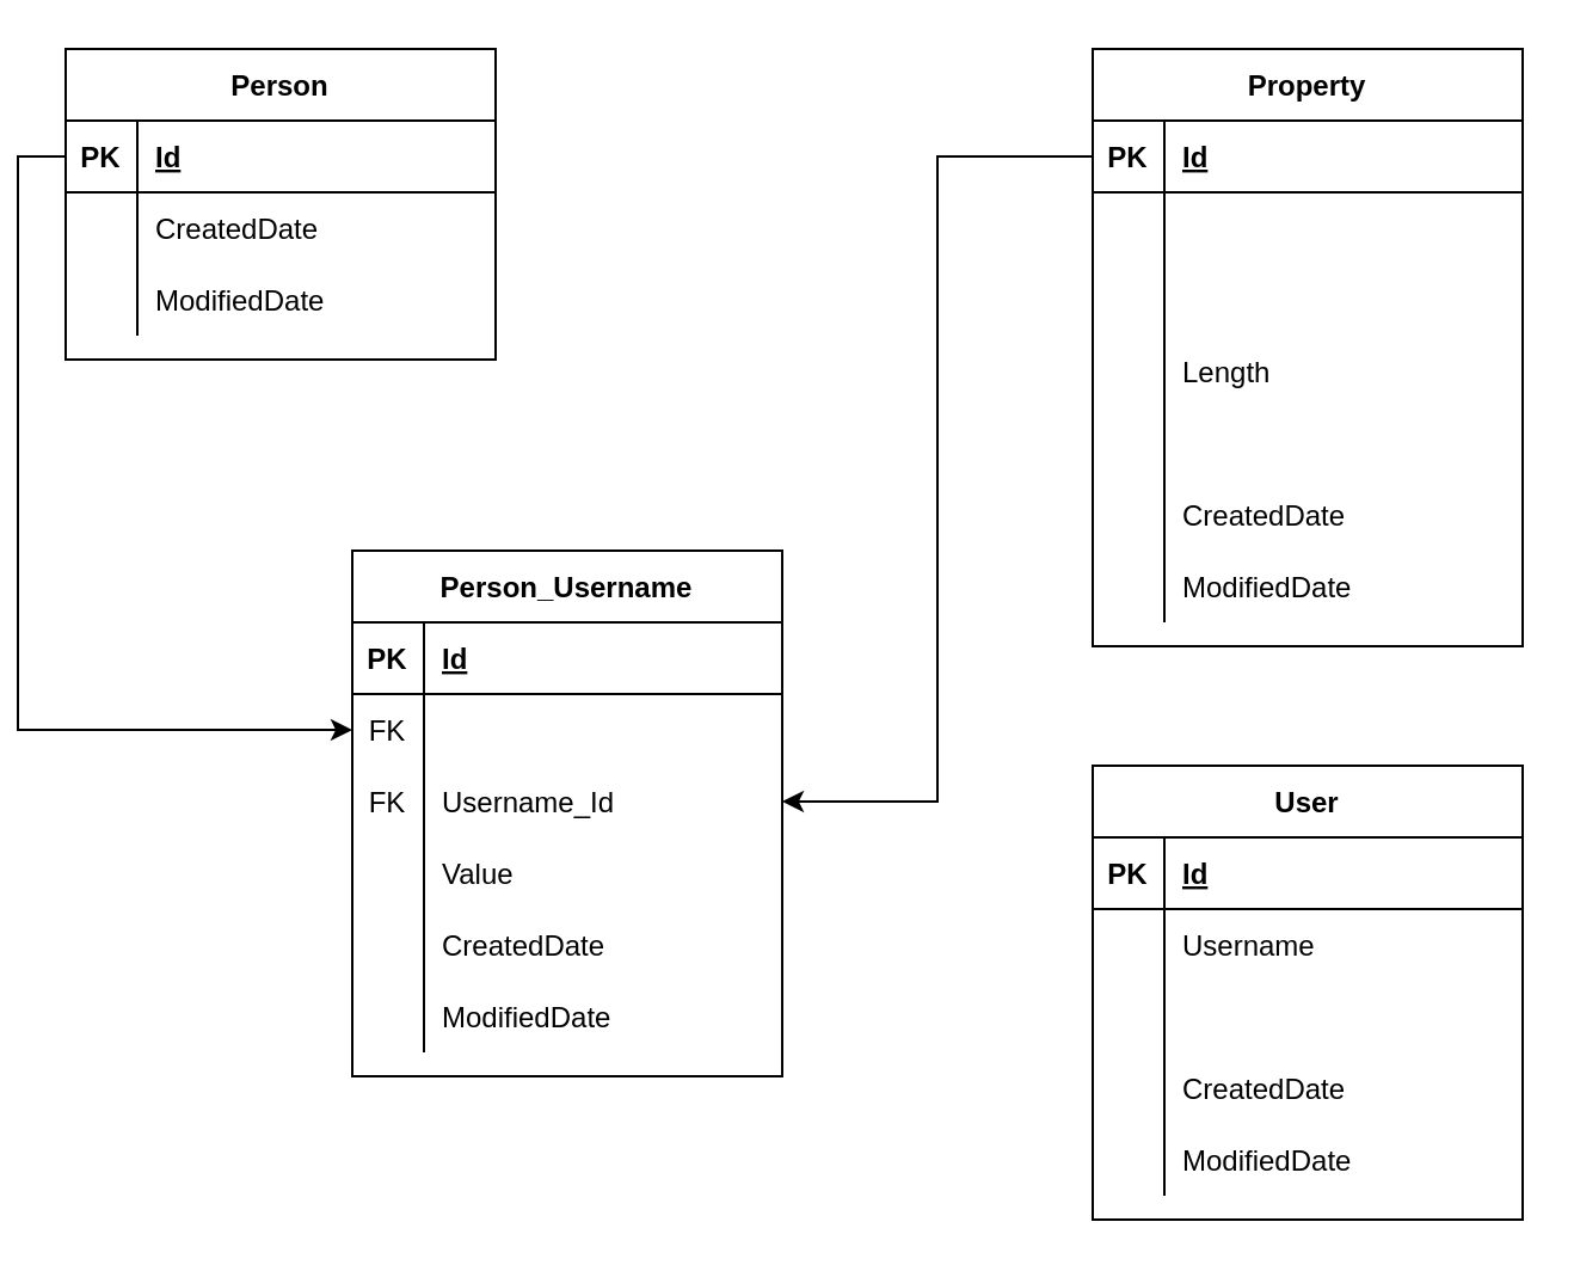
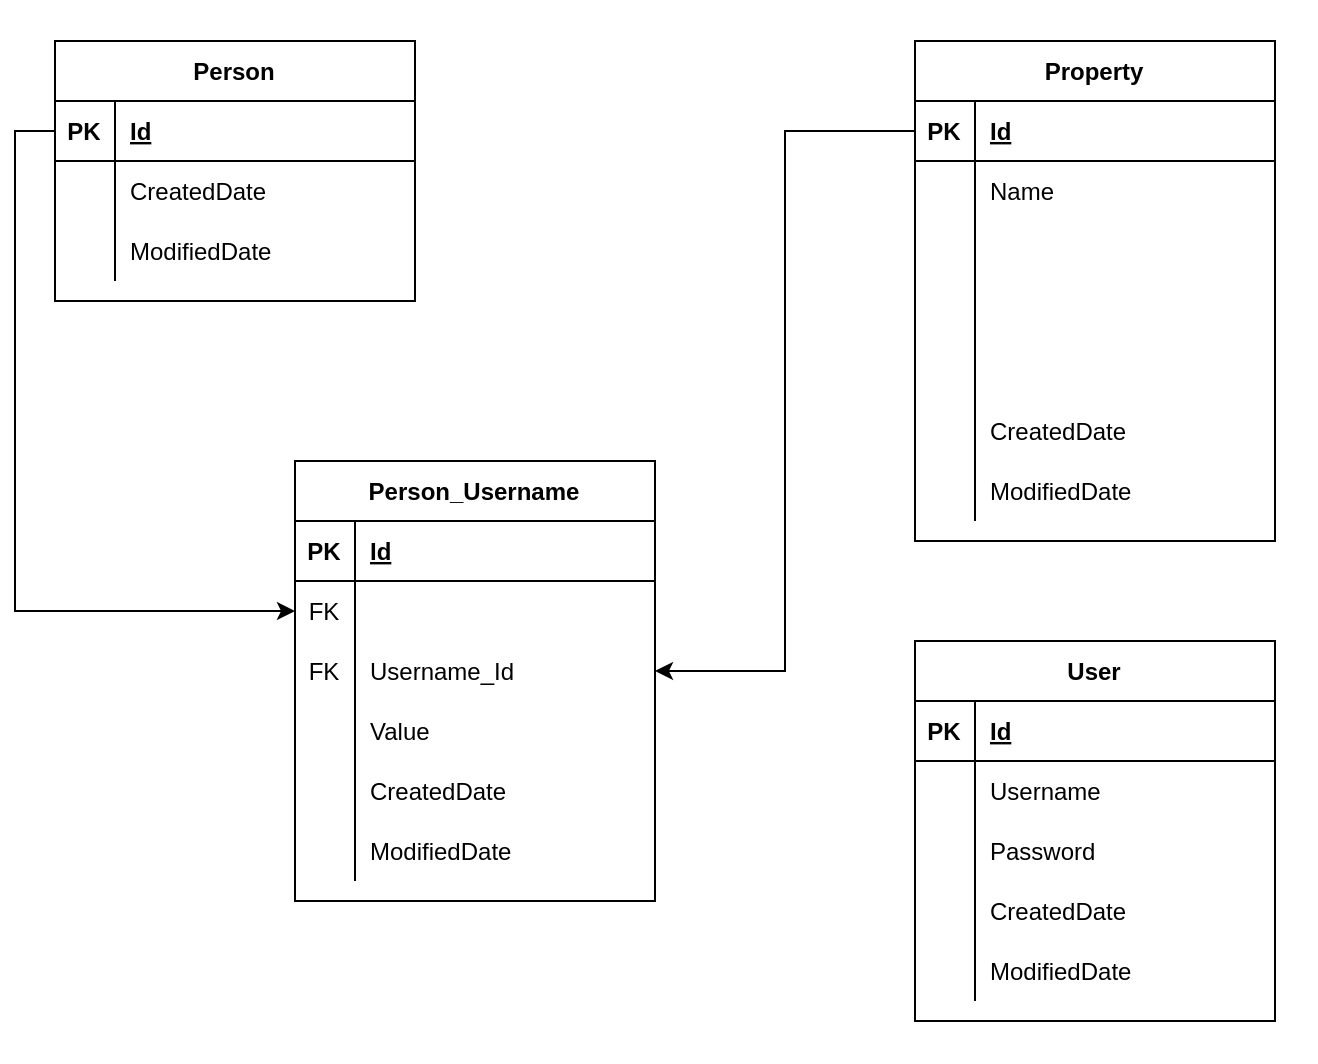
  <mxCell id="0" />
  <mxCell id="1" parent="0" />
  <mxCell id="2" value="Person" style="shape=table;startSize=30;container=1;collapsible=1;childLayout=tableLayout;fixedRows=1;rowLines=0;fontStyle=1;align=center;resizeLast=1;" vertex="1" parent="1"><mxGeometry x="20" y="20" width="180" height="130" as="geometry" /></mxCell>
  <mxCell id="3" value="" style="shape=partialRectangle;collapsible=0;dropTarget=0;pointerEvents=0;fillColor=none;top=0;left=0;bottom=1;right=0;points=[[0,0.5],[1,0.5]];portConstraint=eastwest;" vertex="1" parent="2"><mxGeometry y="30" width="180" height="30" as="geometry" /></mxCell>
  <mxCell id="4" value="PK" style="shape=partialRectangle;connectable=0;fillColor=none;top=0;left=0;bottom=0;right=0;fontStyle=1;overflow=hidden;" vertex="1" parent="3"><mxGeometry width="30" height="30" as="geometry" /></mxCell>
  <mxCell id="5" value="Id" style="shape=partialRectangle;connectable=0;fillColor=none;top=0;left=0;bottom=0;right=0;align=left;spacingLeft=6;fontStyle=5;overflow=hidden;" vertex="1" parent="3"><mxGeometry x="30" width="150" height="30" as="geometry" /></mxCell>
  <mxCell id="6" value="" style="shape=partialRectangle;collapsible=0;dropTarget=0;pointerEvents=0;fillColor=none;top=0;left=0;bottom=0;right=0;points=[[0,0.5],[1,0.5]];portConstraint=eastwest;" vertex="1" parent="2"><mxGeometry y="60" width="180" height="30" as="geometry" /></mxCell>
  <mxCell id="7" value="" style="shape=partialRectangle;connectable=0;fillColor=none;top=0;left=0;bottom=0;right=0;editable=1;overflow=hidden;" vertex="1" parent="6"><mxGeometry width="30" height="30" as="geometry" /></mxCell>
  <mxCell id="8" value="CreatedDate" style="shape=partialRectangle;connectable=0;fillColor=none;top=0;left=0;bottom=0;right=0;align=left;spacingLeft=6;overflow=hidden;" vertex="1" parent="6"><mxGeometry x="30" width="150" height="30" as="geometry" /></mxCell>
  <mxCell id="9" value="" style="shape=partialRectangle;collapsible=0;dropTarget=0;pointerEvents=0;fillColor=none;top=0;left=0;bottom=0;right=0;points=[[0,0.5],[1,0.5]];portConstraint=eastwest;" vertex="1" parent="2"><mxGeometry y="90" width="180" height="30" as="geometry" /></mxCell>
  <mxCell id="10" value="" style="shape=partialRectangle;connectable=0;fillColor=none;top=0;left=0;bottom=0;right=0;editable=1;overflow=hidden;" vertex="1" parent="9"><mxGeometry width="30" height="30" as="geometry" /></mxCell>
  <mxCell id="11" value="ModifiedDate" style="shape=partialRectangle;connectable=0;fillColor=none;top=0;left=0;bottom=0;right=0;align=left;spacingLeft=6;overflow=hidden;" vertex="1" parent="9"><mxGeometry x="30" width="150" height="30" as="geometry" /></mxCell>
  <mxCell id="12" value="Property" style="shape=table;startSize=30;container=1;collapsible=1;childLayout=tableLayout;fixedRows=1;rowLines=0;fontStyle=1;align=center;resizeLast=1;" vertex="1" parent="1"><mxGeometry x="450" y="20" width="180" height="250" as="geometry" /></mxCell>
  <mxCell id="13" value="" style="shape=partialRectangle;collapsible=0;dropTarget=0;pointerEvents=0;fillColor=none;top=0;left=0;bottom=1;right=0;points=[[0,0.5],[1,0.5]];portConstraint=eastwest;" vertex="1" parent="12"><mxGeometry y="30" width="180" height="30" as="geometry" /></mxCell>
  <mxCell id="14" value="PK" style="shape=partialRectangle;connectable=0;fillColor=none;top=0;left=0;bottom=0;right=0;fontStyle=1;overflow=hidden;" vertex="1" parent="13"><mxGeometry width="30" height="30" as="geometry" /></mxCell>
  <mxCell id="15" value="Id" style="shape=partialRectangle;connectable=0;fillColor=none;top=0;left=0;bottom=0;right=0;align=left;spacingLeft=6;fontStyle=5;overflow=hidden;" vertex="1" parent="13"><mxGeometry x="30" width="150" height="30" as="geometry" /></mxCell>
  <mxCell id="16" value="" style="shape=partialRectangle;collapsible=0;dropTarget=0;pointerEvents=0;fillColor=none;top=0;left=0;bottom=0;right=0;points=[[0,0.5],[1,0.5]];portConstraint=eastwest;" vertex="1" parent="12"><mxGeometry y="60" width="180" height="30" as="geometry" /></mxCell>
  <mxCell id="17" value="" style="shape=partialRectangle;connectable=0;fillColor=none;top=0;left=0;bottom=0;right=0;editable=1;overflow=hidden;" vertex="1" parent="16"><mxGeometry width="30" height="30" as="geometry" /></mxCell>
+ <mxCell id="18" value="Name" style="shape=partialRectangle;connectable=0;fillColor=none;top=0;left=0;bottom=0;right=0;align=left;spacingLeft=6;overflow=hidden;" vertex="1" parent="16"><mxGeometry x="30" width="150" height="30" as="geometry" /></mxCell>
  <mxCell id="19" value="" style="shape=partialRectangle;collapsible=0;dropTarget=0;pointerEvents=0;fillColor=none;top=0;left=0;bottom=0;right=0;points=[[0,0.5],[1,0.5]];portConstraint=eastwest;" vertex="1" parent="12"><mxGeometry y="90" width="180" height="30" as="geometry" /></mxCell>
  <mxCell id="20" value="" style="shape=partialRectangle;connectable=0;fillColor=none;top=0;left=0;bottom=0;right=0;editable=1;overflow=hidden;" vertex="1" parent="19"><mxGeometry width="30" height="30" as="geometry" /></mxCell>
  <mxCell id="21" value="" style="shape=partialRectangle;collapsible=0;dropTarget=0;pointerEvents=0;fillColor=none;top=0;left=0;bottom=0;right=0;points=[[0,0.5],[1,0.5]];portConstraint=eastwest;" vertex="1" parent="12"><mxGeometry y="120" width="180" height="30" as="geometry" /></mxCell>
  <mxCell id="22" value="" style="shape=partialRectangle;connectable=0;fillColor=none;top=0;left=0;bottom=0;right=0;editable=1;overflow=hidden;" vertex="1" parent="21"><mxGeometry width="30" height="30" as="geometry" /></mxCell>
- <mxCell id="23" value="Length" style="shape=partialRectangle;connectable=0;fillColor=none;top=0;left=0;bottom=0;right=0;align=left;spacingLeft=6;overflow=hidden;" vertex="1" parent="21"><mxGeometry x="30" width="150" height="30" as="geometry" /></mxCell>
  <mxCell id="24" value="" style="shape=partialRectangle;collapsible=0;dropTarget=0;pointerEvents=0;fillColor=none;top=0;left=0;bottom=0;right=0;points=[[0,0.5],[1,0.5]];portConstraint=eastwest;" vertex="1" parent="12"><mxGeometry y="150" width="180" height="30" as="geometry" /></mxCell>
  <mxCell id="25" value="" style="shape=partialRectangle;connectable=0;fillColor=none;top=0;left=0;bottom=0;right=0;editable=1;overflow=hidden;" vertex="1" parent="24"><mxGeometry width="30" height="30" as="geometry" /></mxCell>
  <mxCell id="26" value="" style="shape=partialRectangle;collapsible=0;dropTarget=0;pointerEvents=0;fillColor=none;top=0;left=0;bottom=0;right=0;points=[[0,0.5],[1,0.5]];portConstraint=eastwest;" vertex="1" parent="12"><mxGeometry y="180" width="180" height="30" as="geometry" /></mxCell>
  <mxCell id="27" value="" style="shape=partialRectangle;connectable=0;fillColor=none;top=0;left=0;bottom=0;right=0;editable=1;overflow=hidden;" vertex="1" parent="26"><mxGeometry width="30" height="30" as="geometry" /></mxCell>
  <mxCell id="28" value="CreatedDate" style="shape=partialRectangle;connectable=0;fillColor=none;top=0;left=0;bottom=0;right=0;align=left;spacingLeft=6;overflow=hidden;" vertex="1" parent="26"><mxGeometry x="30" width="150" height="30" as="geometry" /></mxCell>
  <mxCell id="29" value="" style="shape=partialRectangle;collapsible=0;dropTarget=0;pointerEvents=0;fillColor=none;top=0;left=0;bottom=0;right=0;points=[[0,0.5],[1,0.5]];portConstraint=eastwest;" vertex="1" parent="12"><mxGeometry y="210" width="180" height="30" as="geometry" /></mxCell>
  <mxCell id="30" value="" style="shape=partialRectangle;connectable=0;fillColor=none;top=0;left=0;bottom=0;right=0;editable=1;overflow=hidden;" vertex="1" parent="29"><mxGeometry width="30" height="30" as="geometry" /></mxCell>
  <mxCell id="31" value="ModifiedDate" style="shape=partialRectangle;connectable=0;fillColor=none;top=0;left=0;bottom=0;right=0;align=left;spacingLeft=6;overflow=hidden;" vertex="1" parent="29"><mxGeometry x="30" width="150" height="30" as="geometry" /></mxCell>
  <mxCell id="32" value="Person_Username" style="shape=table;startSize=30;container=1;collapsible=1;childLayout=tableLayout;fixedRows=1;rowLines=0;fontStyle=1;align=center;resizeLast=1;" vertex="1" parent="1"><mxGeometry x="140" y="230" width="180" height="220" as="geometry" /></mxCell>
  <mxCell id="33" value="" style="shape=partialRectangle;collapsible=0;dropTarget=0;pointerEvents=0;fillColor=none;top=0;left=0;bottom=1;right=0;points=[[0,0.5],[1,0.5]];portConstraint=eastwest;" vertex="1" parent="32"><mxGeometry y="30" width="180" height="30" as="geometry" /></mxCell>
  <mxCell id="34" value="PK" style="shape=partialRectangle;connectable=0;fillColor=none;top=0;left=0;bottom=0;right=0;fontStyle=1;overflow=hidden;" vertex="1" parent="33"><mxGeometry width="30" height="30" as="geometry" /></mxCell>
  <mxCell id="35" value="Id" style="shape=partialRectangle;connectable=0;fillColor=none;top=0;left=0;bottom=0;right=0;align=left;spacingLeft=6;fontStyle=5;overflow=hidden;" vertex="1" parent="33"><mxGeometry x="30" width="150" height="30" as="geometry" /></mxCell>
  <mxCell id="36" value="" style="shape=partialRectangle;collapsible=0;dropTarget=0;pointerEvents=0;fillColor=none;top=0;left=0;bottom=0;right=0;points=[[0,0.5],[1,0.5]];portConstraint=eastwest;" vertex="1" parent="32"><mxGeometry y="60" width="180" height="30" as="geometry" /></mxCell>
  <mxCell id="37" value="FK" style="shape=partialRectangle;connectable=0;fillColor=none;top=0;left=0;bottom=0;right=0;fontStyle=0;overflow=hidden;" vertex="1" parent="36"><mxGeometry width="30" height="30" as="geometry" /></mxCell>
  <mxCell id="38" value="" style="shape=partialRectangle;collapsible=0;dropTarget=0;pointerEvents=0;fillColor=none;top=0;left=0;bottom=0;right=0;points=[[0,0.5],[1,0.5]];portConstraint=eastwest;" vertex="1" parent="32"><mxGeometry y="90" width="180" height="30" as="geometry" /></mxCell>
  <mxCell id="39" value="FK" style="shape=partialRectangle;connectable=0;fillColor=none;top=0;left=0;bottom=0;right=0;fontStyle=0;overflow=hidden;" vertex="1" parent="38"><mxGeometry width="30" height="30" as="geometry" /></mxCell>
  <mxCell id="40" value="Username_Id" style="shape=partialRectangle;connectable=0;fillColor=none;top=0;left=0;bottom=0;right=0;align=left;spacingLeft=6;fontStyle=0;overflow=hidden;" vertex="1" parent="38"><mxGeometry x="30" width="150" height="30" as="geometry" /></mxCell>
  <mxCell id="41" value="" style="shape=partialRectangle;collapsible=0;dropTarget=0;pointerEvents=0;fillColor=none;top=0;left=0;bottom=0;right=0;points=[[0,0.5],[1,0.5]];portConstraint=eastwest;" vertex="1" parent="32"><mxGeometry y="120" width="180" height="30" as="geometry" /></mxCell>
  <mxCell id="42" value="" style="shape=partialRectangle;connectable=0;fillColor=none;top=0;left=0;bottom=0;right=0;editable=1;overflow=hidden;" vertex="1" parent="41"><mxGeometry width="30" height="30" as="geometry" /></mxCell>
  <mxCell id="43" value="Value" style="shape=partialRectangle;connectable=0;fillColor=none;top=0;left=0;bottom=0;right=0;align=left;spacingLeft=6;overflow=hidden;" vertex="1" parent="41"><mxGeometry x="30" width="150" height="30" as="geometry" /></mxCell>
  <mxCell id="44" value="" style="shape=partialRectangle;collapsible=0;dropTarget=0;pointerEvents=0;fillColor=none;top=0;left=0;bottom=0;right=0;points=[[0,0.5],[1,0.5]];portConstraint=eastwest;" vertex="1" parent="32"><mxGeometry y="150" width="180" height="30" as="geometry" /></mxCell>
  <mxCell id="45" value="" style="shape=partialRectangle;connectable=0;fillColor=none;top=0;left=0;bottom=0;right=0;editable=1;overflow=hidden;" vertex="1" parent="44"><mxGeometry width="30" height="30" as="geometry" /></mxCell>
  <mxCell id="46" value="CreatedDate" style="shape=partialRectangle;connectable=0;fillColor=none;top=0;left=0;bottom=0;right=0;align=left;spacingLeft=6;overflow=hidden;" vertex="1" parent="44"><mxGeometry x="30" width="150" height="30" as="geometry" /></mxCell>
  <mxCell id="47" value="" style="shape=partialRectangle;collapsible=0;dropTarget=0;pointerEvents=0;fillColor=none;top=0;left=0;bottom=0;right=0;points=[[0,0.5],[1,0.5]];portConstraint=eastwest;" vertex="1" parent="32"><mxGeometry y="180" width="180" height="30" as="geometry" /></mxCell>
  <mxCell id="48" value="" style="shape=partialRectangle;connectable=0;fillColor=none;top=0;left=0;bottom=0;right=0;editable=1;overflow=hidden;" vertex="1" parent="47"><mxGeometry width="30" height="30" as="geometry" /></mxCell>
  <mxCell id="49" value="ModifiedDate" style="shape=partialRectangle;connectable=0;fillColor=none;top=0;left=0;bottom=0;right=0;align=left;spacingLeft=6;overflow=hidden;" vertex="1" parent="47"><mxGeometry x="30" width="150" height="30" as="geometry" /></mxCell>
  <mxCell id="50" style="edgeStyle=orthogonalEdgeStyle;rounded=0;orthogonalLoop=1;jettySize=auto;html=1;exitX=0;exitY=0.5;exitDx=0;exitDy=0;entryX=0;entryY=0.5;entryDx=0;entryDy=0;" edge="1" parent="1" source="3" target="36"><mxGeometry relative="1" as="geometry" /></mxCell>
  <mxCell id="51" style="edgeStyle=orthogonalEdgeStyle;rounded=0;orthogonalLoop=1;jettySize=auto;html=1;entryX=1;entryY=0.5;entryDx=0;entryDy=0;" edge="1" parent="1" source="13" target="38"><mxGeometry relative="1" as="geometry" /></mxCell>
  <mxCell id="52" value="User" style="shape=table;startSize=30;container=1;collapsible=1;childLayout=tableLayout;fixedRows=1;rowLines=0;fontStyle=1;align=center;resizeLast=1;" vertex="1" parent="1"><mxGeometry x="450" y="320" width="180" height="190" as="geometry" /></mxCell>
  <mxCell id="53" value="" style="shape=partialRectangle;collapsible=0;dropTarget=0;pointerEvents=0;fillColor=none;top=0;left=0;bottom=1;right=0;points=[[0,0.5],[1,0.5]];portConstraint=eastwest;" vertex="1" parent="52"><mxGeometry y="30" width="180" height="30" as="geometry" /></mxCell>
  <mxCell id="54" value="PK" style="shape=partialRectangle;connectable=0;fillColor=none;top=0;left=0;bottom=0;right=0;fontStyle=1;overflow=hidden;" vertex="1" parent="53"><mxGeometry width="30" height="30" as="geometry" /></mxCell>
  <mxCell id="55" value="Id" style="shape=partialRectangle;connectable=0;fillColor=none;top=0;left=0;bottom=0;right=0;align=left;spacingLeft=6;fontStyle=5;overflow=hidden;" vertex="1" parent="53"><mxGeometry x="30" width="150" height="30" as="geometry" /></mxCell>
  <mxCell id="56" value="" style="shape=partialRectangle;collapsible=0;dropTarget=0;pointerEvents=0;fillColor=none;top=0;left=0;bottom=0;right=0;points=[[0,0.5],[1,0.5]];portConstraint=eastwest;" vertex="1" parent="52"><mxGeometry y="60" width="180" height="30" as="geometry" /></mxCell>
  <mxCell id="57" value="" style="shape=partialRectangle;connectable=0;fillColor=none;top=0;left=0;bottom=0;right=0;editable=1;overflow=hidden;" vertex="1" parent="56"><mxGeometry width="30" height="30" as="geometry" /></mxCell>
  <mxCell id="58" value="Username" style="shape=partialRectangle;connectable=0;fillColor=none;top=0;left=0;bottom=0;right=0;align=left;spacingLeft=6;overflow=hidden;" vertex="1" parent="56"><mxGeometry x="30" width="150" height="30" as="geometry" /></mxCell>
  <mxCell id="59" value="" style="shape=partialRectangle;collapsible=0;dropTarget=0;pointerEvents=0;fillColor=none;top=0;left=0;bottom=0;right=0;points=[[0,0.5],[1,0.5]];portConstraint=eastwest;" vertex="1" parent="52"><mxGeometry y="90" width="180" height="30" as="geometry" /></mxCell>
  <mxCell id="60" value="" style="shape=partialRectangle;connectable=0;fillColor=none;top=0;left=0;bottom=0;right=0;editable=1;overflow=hidden;" vertex="1" parent="59"><mxGeometry width="30" height="30" as="geometry" /></mxCell>
+ <mxCell id="61" value="Password" style="shape=partialRectangle;connectable=0;fillColor=none;top=0;left=0;bottom=0;right=0;align=left;spacingLeft=6;overflow=hidden;" vertex="1" parent="59"><mxGeometry x="30" width="150" height="30" as="geometry" /></mxCell>
  <mxCell id="62" value="" style="shape=partialRectangle;collapsible=0;dropTarget=0;pointerEvents=0;fillColor=none;top=0;left=0;bottom=0;right=0;points=[[0,0.5],[1,0.5]];portConstraint=eastwest;" vertex="1" parent="52"><mxGeometry y="120" width="180" height="30" as="geometry" /></mxCell>
  <mxCell id="63" value="" style="shape=partialRectangle;connectable=0;fillColor=none;top=0;left=0;bottom=0;right=0;editable=1;overflow=hidden;" vertex="1" parent="62"><mxGeometry width="30" height="30" as="geometry" /></mxCell>
  <mxCell id="64" value="CreatedDate" style="shape=partialRectangle;connectable=0;fillColor=none;top=0;left=0;bottom=0;right=0;align=left;spacingLeft=6;overflow=hidden;" vertex="1" parent="62"><mxGeometry x="30" width="150" height="30" as="geometry" /></mxCell>
  <mxCell id="65" value="" style="shape=partialRectangle;collapsible=0;dropTarget=0;pointerEvents=0;fillColor=none;top=0;left=0;bottom=0;right=0;points=[[0,0.5],[1,0.5]];portConstraint=eastwest;" vertex="1" parent="52"><mxGeometry y="150" width="180" height="30" as="geometry" /></mxCell>
  <mxCell id="66" value="" style="shape=partialRectangle;connectable=0;fillColor=none;top=0;left=0;bottom=0;right=0;editable=1;overflow=hidden;" vertex="1" parent="65"><mxGeometry width="30" height="30" as="geometry" /></mxCell>
  <mxCell id="67" value="ModifiedDate" style="shape=partialRectangle;connectable=0;fillColor=none;top=0;left=0;bottom=0;right=0;align=left;spacingLeft=6;overflow=hidden;" vertex="1" parent="65"><mxGeometry x="30" width="150" height="30" as="geometry" /></mxCell>
